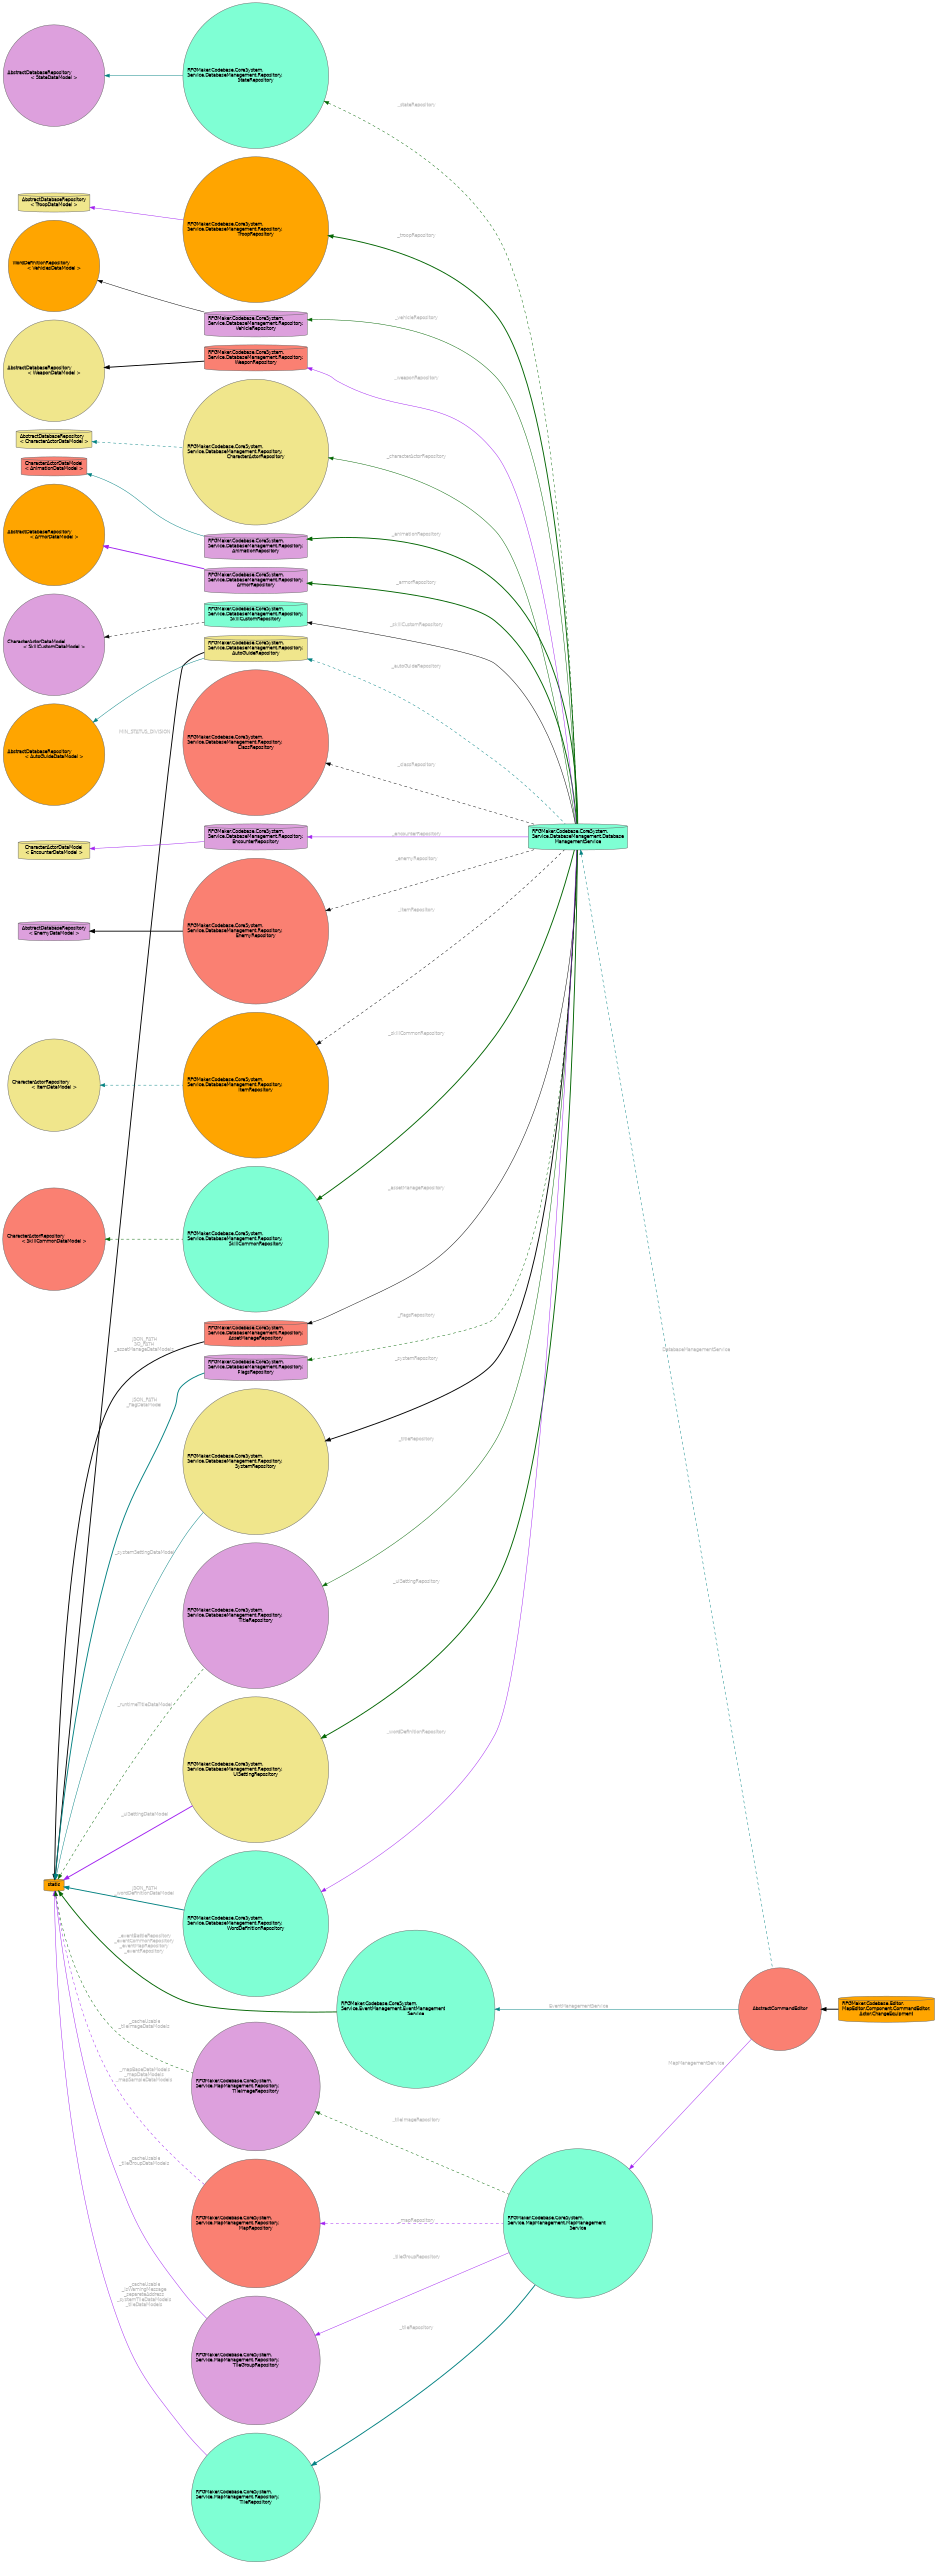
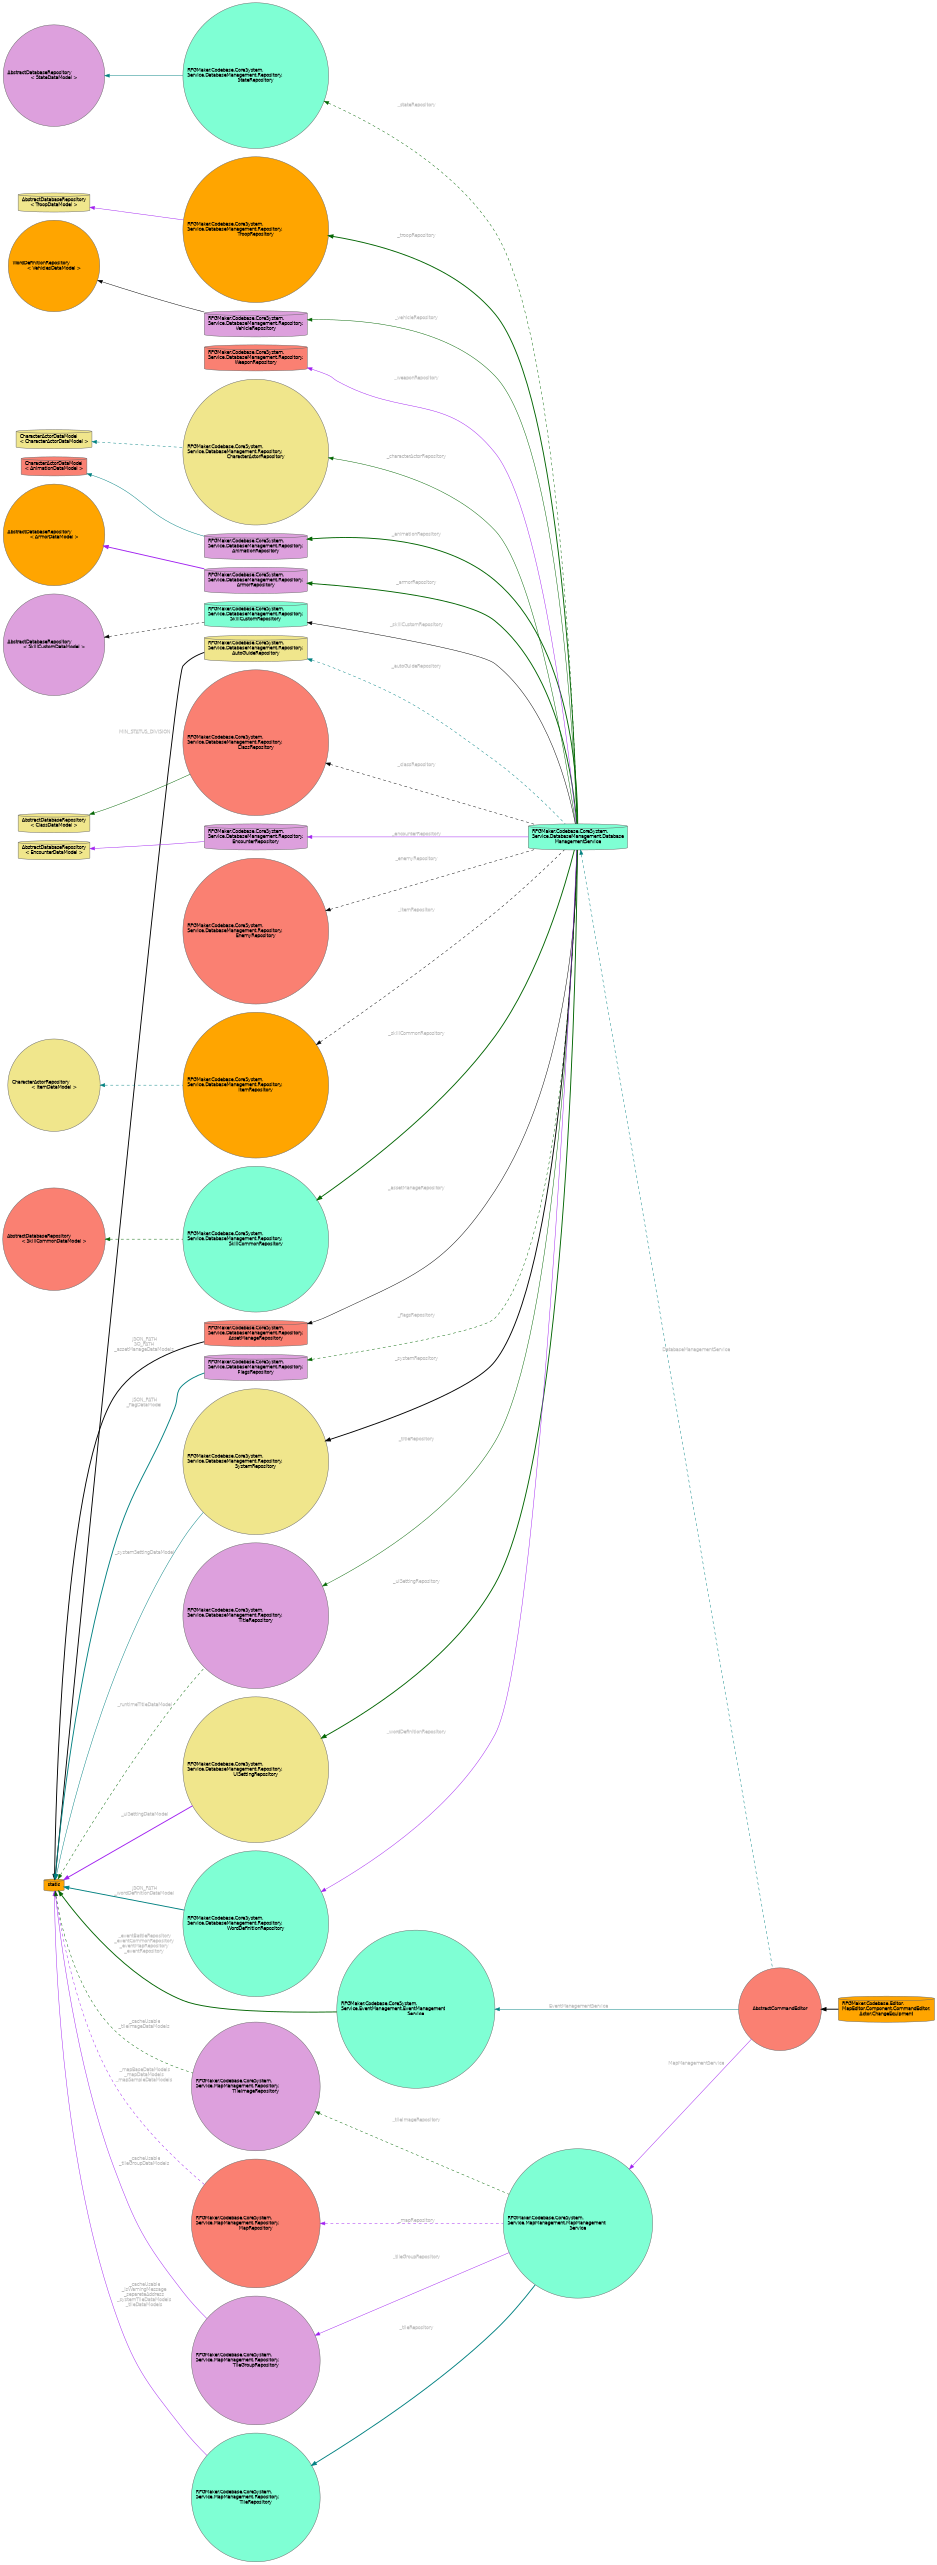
  digraph {
    rankdir=LR
    node [color=gray40 fillcolor=plum fontname=Helvetica fontsize=10 shape=circle style=filled]
    edge [color=darkgreen dir=back fontname=Helvetica fontsize=10 labelfontname=Helvetica labelfontsize=10 style=solid fontcolor=grey]
    n1 [fillcolor=orange fontcolor=black height=0.2 label="RPGMaker.Codebase.Editor.\lMapEditor.Component.CommandEditor.\lActor.ChangeEquipment" shape=cylinder width=0.4]
    n2 [fillcolor=salmon height=0.2 label=AbstractCommandEditor width=0.4]
    n3 [fillcolor=aquamarine height=0.2 label="RPGMaker.Codebase.CoreSystem.\lService.DatabaseManagement.Database\lManagementService" shape=cylinder width=0.4]
    n4 [height=0.2 label="RPGMaker.Codebase.CoreSystem.\lService.DatabaseManagement.Repository.\lAnimationRepository" shape=cylinder width=0.4]
    n5 [fillcolor=salmon height=0.2 label="CharacterActorDataModel\l\< AnimationDataModel \>" shape=cylinder width=0.4]
    n6 [height=0.2 label="RPGMaker.Codebase.CoreSystem.\lService.DatabaseManagement.Repository.\lArmorRepository" shape=cylinder width=0.4]
    n7 [fillcolor=orange height=0.2 label="AbstractDatabaseRepository\l\< ArmorDataModel \>" width=0.4]
    n8 [fillcolor=salmon height=0.2 label="RPGMaker.Codebase.CoreSystem.\lService.DatabaseManagement.Repository.\lAssetManageRepository" shape=cylinder width=0.4]
    n9 [fillcolor=orange height=0.2 label=static shape=cylinder width=0.4]
    n10 [fillcolor=khaki height=0.2 label="RPGMaker.Codebase.CoreSystem.\lService.DatabaseManagement.Repository.\lAutoGuideRepository" shape=cylinder width=0.4]
    n11 [height=0.2 label="RPGMaker.Codebase.CoreSystem.\lService.DatabaseManagement.Repository.\lFlagsRepository" shape=cylinder width=0.4]
    n12 [fillcolor=khaki height=0.2 label="RPGMaker.Codebase.CoreSystem.\lService.DatabaseManagement.Repository.\lSystemRepository" width=0.4]
    n13 [height=0.2 label="RPGMaker.Codebase.CoreSystem.\lService.DatabaseManagement.Repository.\lTitleRepository" width=0.4]
    n14 [fillcolor=khaki height=0.2 label="RPGMaker.Codebase.CoreSystem.\lService.DatabaseManagement.Repository.\lUiSettingRepository" width=0.4]
    n15 [fillcolor=aquamarine height=0.2 label="RPGMaker.Codebase.CoreSystem.\lService.DatabaseManagement.Repository.\lWordDefinitionRepository" width=0.4]
    n16 [fillcolor=aquamarine height=0.2 label="RPGMaker.Codebase.CoreSystem.\lService.EventManagement.EventManagement\lService" width=0.4]
    n17 [fillcolor=salmon height=0.2 label="RPGMaker.Codebase.CoreSystem.\lService.MapManagement.Repository.\lMapRepository" width=0.4]
    n18 [fillcolor=aquamarine height=0.2 label="RPGMaker.Codebase.CoreSystem.\lService.MapManagement.Repository.\lTileRepository" width=0.4]
    n19 [height=0.2 label="RPGMaker.Codebase.CoreSystem.\lService.MapManagement.Repository.\lTileGroupRepository" width=0.4]
    n20 [height=0.2 label="RPGMaker.Codebase.CoreSystem.\lService.MapManagement.Repository.\lTileImageRepository" width=0.4]
    n21 [fillcolor=aquamarine height=0.2 label="RPGMaker.Codebase.CoreSystem.\lService.MapManagement.MapManagement\lService" width=0.4]
-   n22 [fillcolor=orange height=0.2 label="AbstractDatabaseRepository\l\< AutoGuideDataModel \>" width=0.4]
    n23 [fillcolor=khaki height=0.2 label="RPGMaker.Codebase.CoreSystem.\lService.DatabaseManagement.Repository.\lCharacterActorRepository" width=0.4]
-   n24 [fillcolor=khaki height=0.2 label="AbstractDatabaseRepository\l\< CharacterActorDataModel \>" shape=cylinder width=0.4]
+   n24 [fillcolor=khaki height=0.2 label="CharacterActorDataModel\l\< CharacterActorDataModel \>" shape=cylinder width=0.4]
    n25 [fillcolor=salmon height=0.2 label="RPGMaker.Codebase.CoreSystem.\lService.DatabaseManagement.Repository.\lClassRepository" width=0.4]
+   n26 [fillcolor=khaki height=0.2 label="AbstractDatabaseRepository\l\< ClassDataModel \>" shape=cylinder width=0.4]
    n27 [height=0.2 label="RPGMaker.Codebase.CoreSystem.\lService.DatabaseManagement.Repository.\lEncounterRepository" shape=cylinder width=0.4]
-   n28 [fillcolor=khaki height=0.2 label="CharacterActorDataModel\l\< EncounterDataModel \>" shape=cylinder width=0.4]
+   n28 [fillcolor=khaki height=0.2 label="AbstractDatabaseRepository\l\< EncounterDataModel \>" shape=cylinder width=0.4]
    n29 [fillcolor=salmon height=0.2 label="RPGMaker.Codebase.CoreSystem.\lService.DatabaseManagement.Repository.\lEnemyRepository" width=0.4]
-   n30 [height=0.2 label="AbstractDatabaseRepository\l\< EnemyDataModel \>" shape=cylinder width=0.4]
    n31 [fillcolor=orange height=0.2 label="RPGMaker.Codebase.CoreSystem.\lService.DatabaseManagement.Repository.\lItemRepository" width=0.4]
    n32 [fillcolor=khaki height=0.2 label="CharacterActorRepository\l\< ItemDataModel \>" width=0.4]
    n33 [fillcolor=aquamarine height=0.2 label="RPGMaker.Codebase.CoreSystem.\lService.DatabaseManagement.Repository.\lSkillCommonRepository" width=0.4]
-   n34 [fillcolor=salmon height=0.2 label="CharacterActorRepository\l\< SkillCommonDataModel \>" width=0.4]
+   n34 [fillcolor=salmon height=0.2 label="AbstractDatabaseRepository\l\< SkillCommonDataModel \>" width=0.4]
    n35 [fillcolor=aquamarine height=0.2 label="RPGMaker.Codebase.CoreSystem.\lService.DatabaseManagement.Repository.\lSkillCustomRepository" shape=cylinder width=0.4]
-   n36 [height=0.2 label="CharacterActorDataModel\l\< SkillCustomDataModel \>" width=0.4]
+   n36 [height=0.2 label="AbstractDatabaseRepository\l\< SkillCustomDataModel \>" width=0.4]
    n37 [fillcolor=aquamarine height=0.2 label="RPGMaker.Codebase.CoreSystem.\lService.DatabaseManagement.Repository.\lStateRepository" width=0.4]
    n38 [height=0.2 label="AbstractDatabaseRepository\l\< StateDataModel \>" width=0.4]
    n39 [fillcolor=orange height=0.2 label="RPGMaker.Codebase.CoreSystem.\lService.DatabaseManagement.Repository.\lTroopRepository" width=0.4]
    n40 [fillcolor=khaki height=0.2 label="AbstractDatabaseRepository\l\< TroopDataModel \>" shape=cylinder width=0.4]
    n41 [height=0.2 label="RPGMaker.Codebase.CoreSystem.\lService.DatabaseManagement.Repository.\lVehicleRepository" shape=cylinder width=0.4]
    n42 [fillcolor=orange height=0.2 label="WordDefinitionRepository\l\< VehiclesDataModel \>" width=0.4]
    n43 [fillcolor=salmon height=0.2 label="RPGMaker.Codebase.CoreSystem.\lService.DatabaseManagement.Repository.\lWeaponRepository" shape=cylinder width=0.4]
-   n44 [fillcolor=khaki height=0.2 label="AbstractDatabaseRepository\l\< WeaponDataModel \>" width=0.4]
    n2 -> n1 [color=black style=bold fontcolor=""]
    n3 -> n2 [color=teal label=" DatabaseManagementService" style=dashed]
    n4 -> n3 [label=" _animationRepository" style=bold]
    n5 -> n4 [color=teal fontcolor=""]
    n6 -> n3 [label=" _armorRepository" style=bold]
    n7 -> n6 [color=purple style=bold fontcolor=""]
    n8 -> n3 [color=black label=" _assetManageRepository"]
    n9 -> n8 [color=black label=" JSON_PATH\nSO_PATH\n_assetManageDataModels" style=bold]
    n9 -> n10 [color=black label=" MIN_STATUS_DIVISION" style=bold]
    n9 -> n11 [color=teal label=" JSON_PATH\n_flagDataModel" style=bold]
    n9 -> n12 [color=teal label=" _systemSettingDataModel"]
    n9 -> n13 [label=" _runtimeTitleDataModel" style=dashed]
    n9 -> n14 [color=purple label=" _uiSettingDataModel" style=bold]
    n9 -> n15 [color=teal label=" JSON_PATH\n_wordDefinitionDataModel" style=bold]
    n9 -> n16 [label=" _eventBattleRepository\n_eventCommonRepository\n_eventMapRepository\n_eventRepository" style=bold]
    n9 -> n17 [color=purple label=" _mapBaseDataModels\n_mapDataModels\n_mapSampleDataModels" style=dashed]
    n9 -> n18 [color=purple label=" _cacheUsable\n_isWarningMessage\n_separeteAddress\n_systemTileDataModels\n_tileDataModels"]
    n9 -> n19 [color=purple label=" _cacheUsable\n_tileGroupDataModels"]
    n9 -> n20 [label=" _cacheUsable\n_tileImageDataModels" style=dashed]
    n10 -> n3 [color=teal label=" _autoGuideRepository" style=dashed]
    n11 -> n3 [label=" _flagsRepository" style=dashed]
    n12 -> n3 [color=black label=" _systemRepository" style=bold]
    n13 -> n3 [label=" _titleRepository"]
    n14 -> n3 [label=" _uiSettingRepository" style=bold]
    n15 -> n3 [color=purple label=" _wordDefinitionRepository"]
    n16 -> n2 [color=teal label=" EventManagementService"]
    n17 -> n21 [color=purple label=" _mapRepository" style=dashed]
    n18 -> n21 [color=teal label=" _tileRepository" style=bold]
    n19 -> n21 [color=purple label=" _tileGroupRepository"]
    n20 -> n21 [label=" _tileImageRepository" style=dashed]
    n21 -> n2 [color=purple label=" MapManagementService"]
-   n22 -> n10 [color=teal fontcolor=""]
    n23 -> n3 [label=" _characterActorRepository"]
    n24 -> n23 [color=teal style=dashed fontcolor=""]
    n25 -> n3 [color=black label=" _classRepository" style=dashed]
+   n26 -> n25 [fontcolor=""]
    n27 -> n3 [color=purple label=" _encounterRepository"]
    n28 -> n27 [color=purple fontcolor=""]
    n29 -> n3 [color=black label=" _enemyRepository" style=dashed]
-   n30 -> n29 [color=black style=bold fontcolor=""]
    n31 -> n3 [color=black label=" _itemRepository" style=dashed]
    n32 -> n31 [color=teal style=dashed fontcolor=""]
    n33 -> n3 [label=" _skillCommonRepository" style=bold]
    n34 -> n33 [style=dashed fontcolor=""]
    n35 -> n3 [color=black label=" _skillCustomRepository"]
    n36 -> n35 [color=black style=dashed fontcolor=""]
    n37 -> n3 [label=" _stateRepository" style=dashed]
    n38 -> n37 [color=teal fontcolor=""]
    n39 -> n3 [label=" _troopRepository" style=bold]
    n40 -> n39 [color=purple fontcolor=""]
    n41 -> n3 [label=" _vehicleRepository"]
    n42 -> n41 [color=black fontcolor=""]
    n43 -> n3 [color=purple label=" _weaponRepository"]
-   n44 -> n43 [color=black style=bold fontcolor=""]
  }
